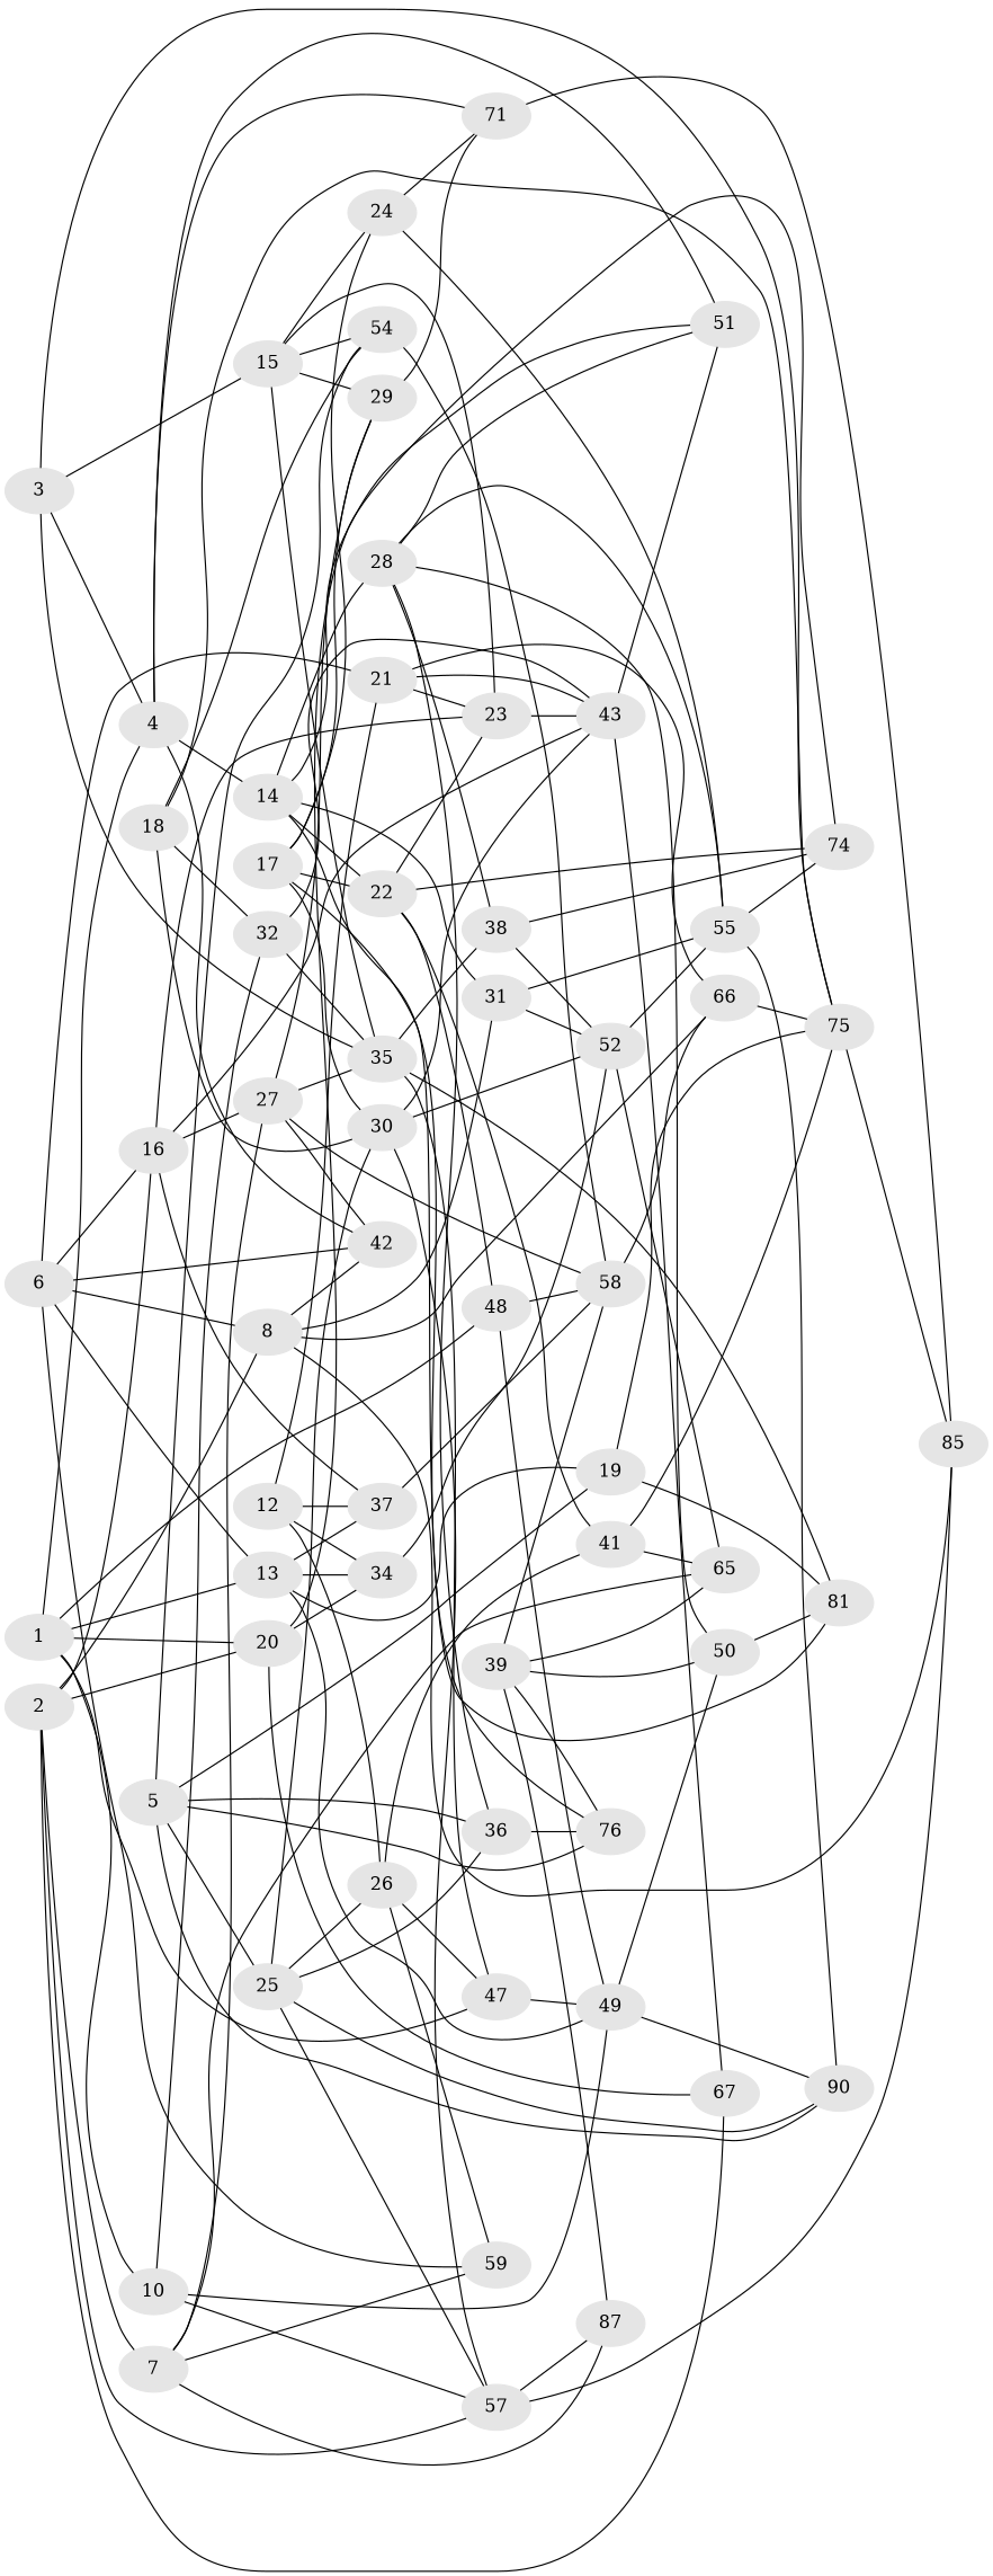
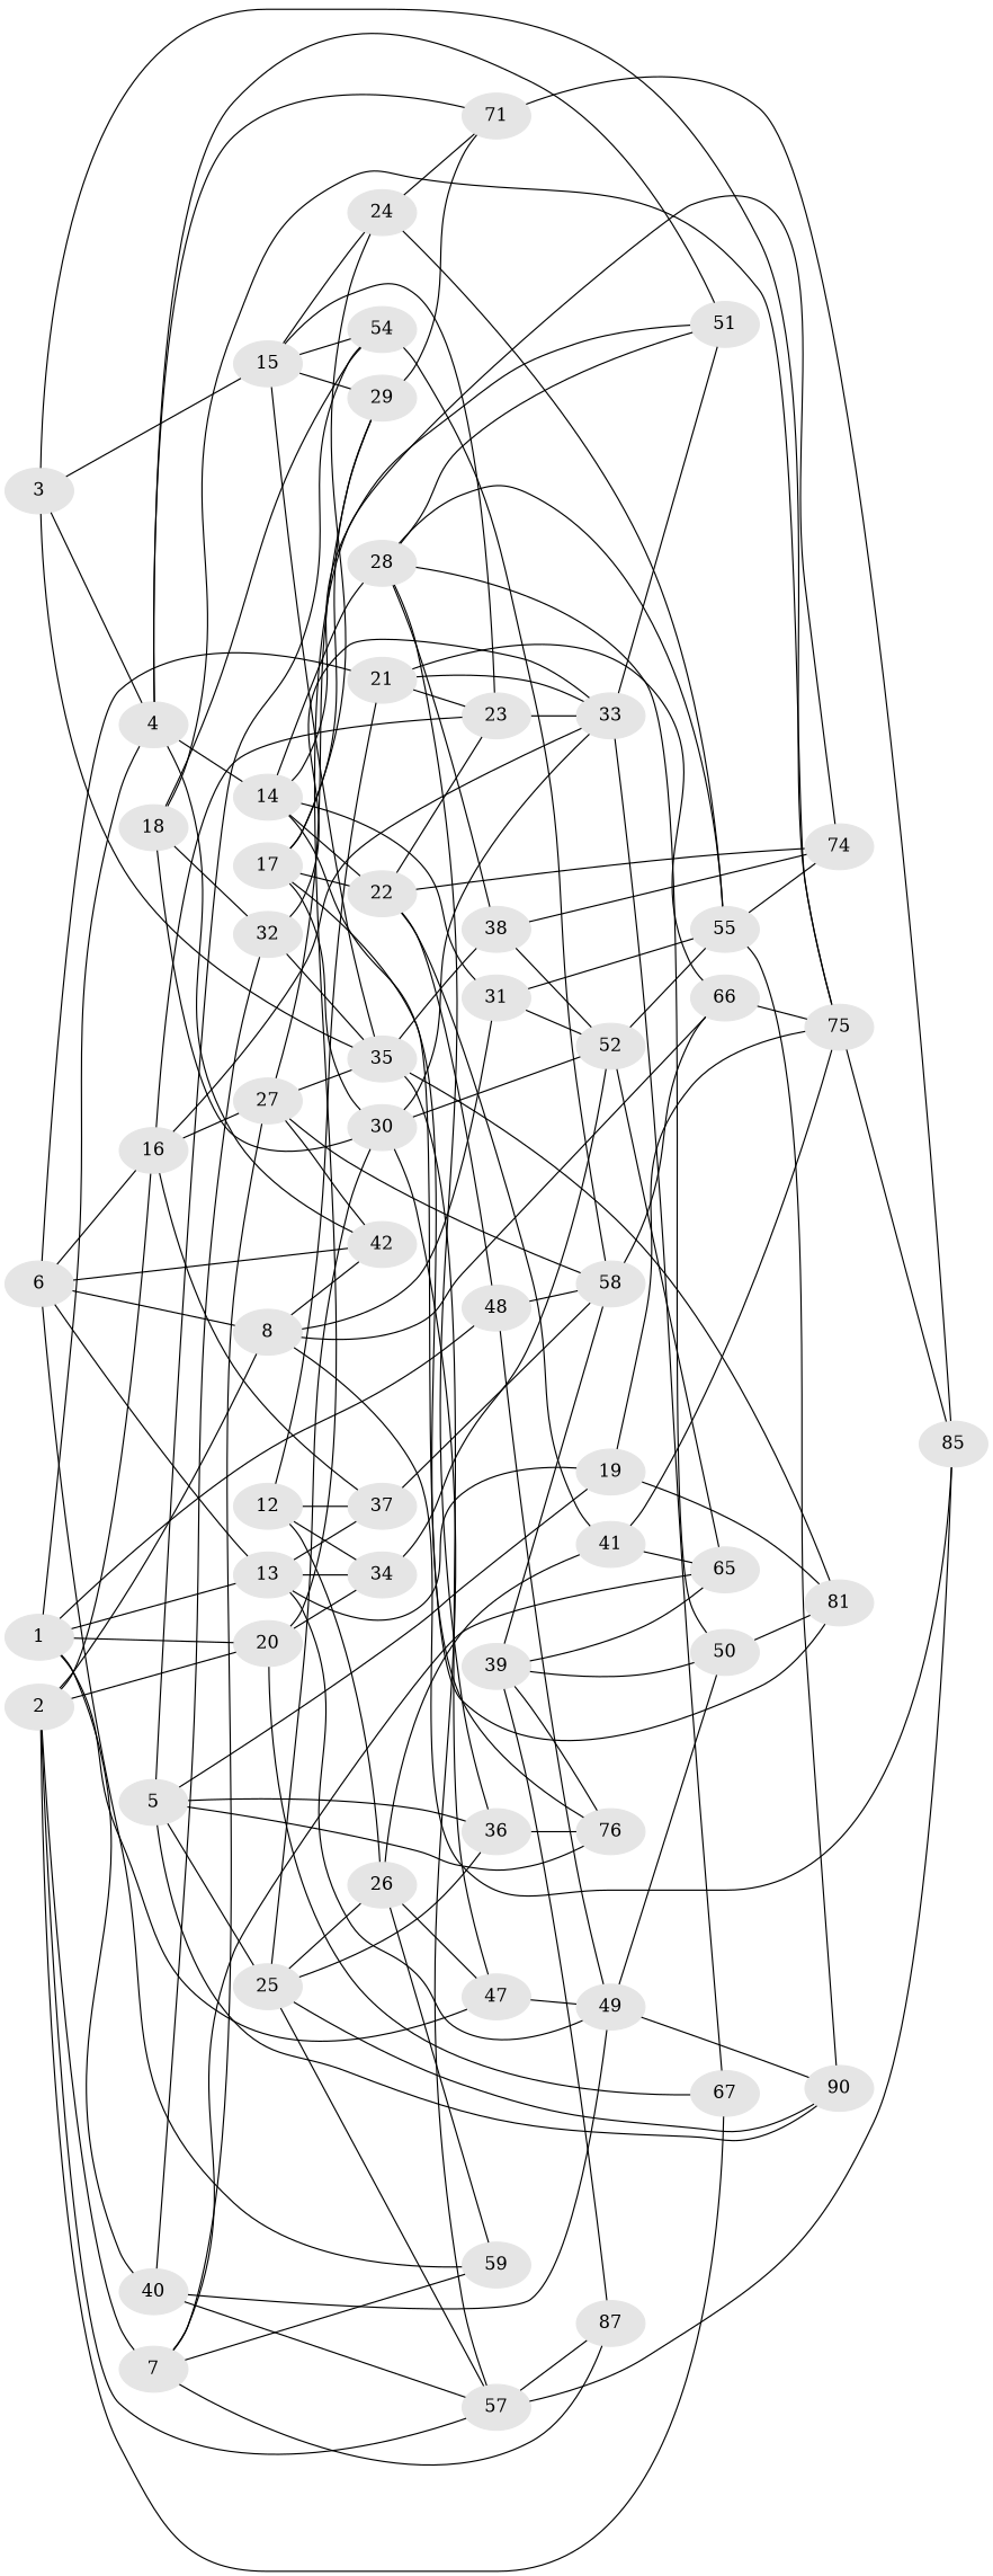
  graph {
    rankdir=LR
    node [color=gray90 style=filled]
    1 [super="+11"]
    4 [super="+46"]
-   10
+   10 [label=40]
    13 [super="+73"]
    20 [super="+45"]
    47
    48
    14 [super="+56"]
    42
    51
    71
    57 [super="+78"]
    32
    49 [super="+80"]
    19
    34
    37
    67
    74
    58 [super="+63"]
    2 [super="+86"]
    7 [super="+89"]
    8 [super="+9"]
    16 [super="+94"]
    59
    27 [super="+68"]
    65
    87
    31
    66
    85
    23 [super="+77"]
-   33 [super="+53" label=43]
+   33 [super="+53"]
    3
    15 [super="+91"]
    35 [super="+40"]
    75 [super="+82"]
    n38 [label=54]
    24
    29
    81
    38
    76
    22 [super="+70"]
    28 [super="+64"]
    5 [super="+79"]
    25 [super="+72"]
    36 [super="+43"]
    90
    26 [super="+88"]
    30 [super="+95"]
    6 [super="+62"]
    21 [super="+84"]
    55 [super="+69"]
    52 [super="+60"]
    50
    12 [super="+92"]
    41 [super="+54"]
    17 [super="+93"]
    18
    39 [super="+61"]
    1 -- 4
    1 -- 10
    1 -- 13
    1 -- 20
    1 -- 47
    1 -- 48
    4 -- 14
    4 -- 42
    4 -- 51
    4 -- 71
    10 -- 57
    10 -- 32
    10 -- 49
    13 -- 49
    13 -- 19
    13 -- 34
    13 -- 37
    20 -- 34
    20 -- 67 [weight=2]
    20 -- 74
    47 -- 49
    48 -- 49
    48 -- 58
    14 -- 51
    14 -- 31
    14 -- 76
    14 -- 22
    14 -- 28
    71 -- 85
    57 -- 87
    57 -- 85
    32 -- 33
    32 -- 35
    49 -- 90
    49 -- 50
    19 -- 75
    19 -- 81
    34 -- 52
    37 -- 58
    58 -- 66
    2 -- 20
    2 -- 57
    2 -- 67
    2 -- 7
    2 -- 8
    2 -- 16
    7 -- 59 [weight=2]
    7 -- 27
    7 -- 65
    7 -- 87
    8 -- 42
    8 -- 31
    8 -- 66
    8 -- 85
    16 -- 37
    16 -- 27
    16 -- 23
    16 -- 33
    27 -- 42
    27 -- 58
    27 -- 35
    27 -- 29
    31 -- 55
    31 -- 52
    66 -- 75
    23 -- 33
    33 -- 51
    33 -- 67
    3 -- 4
    3 -- 15
    3 -- 35
    3 -- 75
    15 -- 23
    15 -- 35
    15 -- n38
    15 -- 24
    15 -- 29
    35 -- 47
    35 -- 81
    35 -- 38
    75 -- 85
    n38 -- 58
    24 -- 71
    24 -- 55
    29 -- 71
    38 -- 74
    38 -- 52
    22 -- 48
    22 -- 74
    22 -- 23
    22 -- 41
    28 -- 51
    28 -- 38
    28 -- 36
    28 -- 55
    28 -- 50
    5 -- 19
    5 -- n38
    5 -- 76
    5 -- 25
    5 -- 36
    5 -- 90
    25 -- 57
    25 -- 36
    25 -- 90
    25 -- 26
    25 -- 30
    36 -- 76
    26 -- 47
    26 -- 59
    26 -- 41
    30 -- 57
    30 -- 33
    30 -- 52
    6 -- 13
    6 -- 42
    6 -- 8
    6 -- 16
    6 -- 59
    6 -- 21
    21 -- 66
    21 -- 23
    21 -- 33
    55 -- 74
    55 -- 90
    52 -- 65
    52 -- 55
    50 -- 81
    12 -- 34
    12 -- 37
    12 -- 26 [weight=2]
    12 -- 21 [weight=2]
    41 -- 65
    41 -- 75
    17 -- 24
    17 -- 29
    17 -- 81
    17 -- 22
    17 -- 30
    18 -- 32
    18 -- 75
    18 -- n38
    18 -- 30
    39 -- 58
    39 -- 65
    39 -- 87 [weight=2]
    39 -- 76
    39 -- 50
  }
